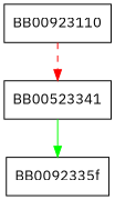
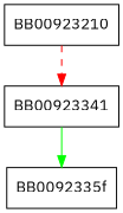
  digraph {
    fontname="IBM Plex Sans"
    splines=ortho
    node [fontname="IBM Plex Sans" shape=box]
    edge [fontname="IBM Plex Sans"]
-   BB00923210 [label=BB00923110]
-   BB00923341 [label=BB00523341]
+   BB00923210
+   BB00923341
    BB0092335f
    BB00923210 -> BB00923341 [color=red style=dashed]
    BB00923341 -> BB0092335f [color=green style=solid]
  }
